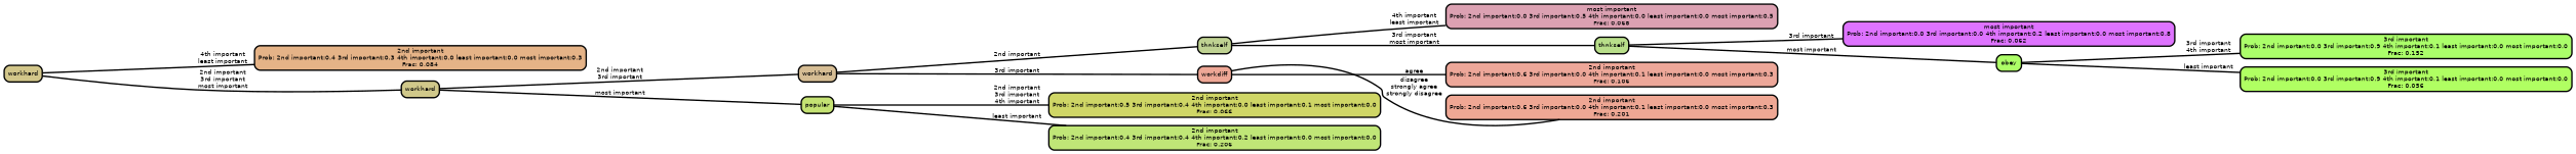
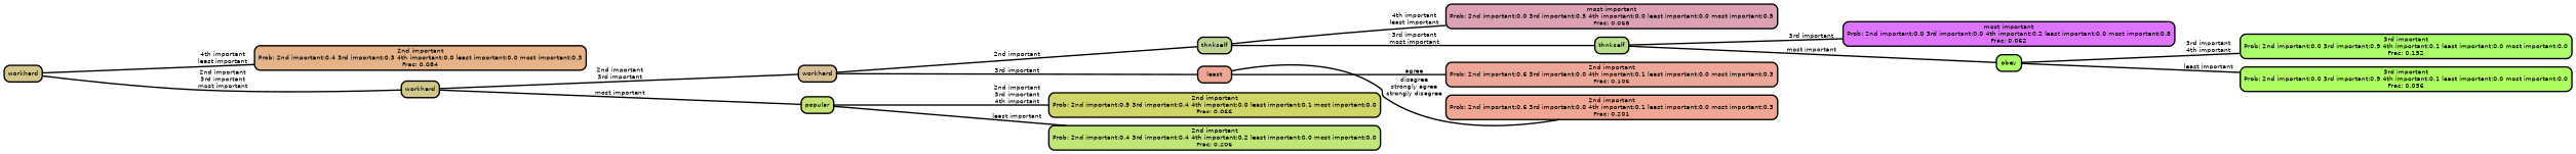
  graph {
    ranksep="0 equally"
    splines=straight
    rankdir=LR
    node [color=black fontcolor=black fontname=helvetica penwidth=3 shape=box style="filled, rounded"]
    edge [color=black fontname=helvetica penwidth=3]
    n1 [fillcolor="#e5b387" label="2nd important\nProb: 2nd important:0.4 3rd important:0.3 4th important:0.0 least important:0.0 most important:0.3\nFrac: 0.084"]
    n2 [fillcolor="#d2c68a" label=workhard]
    n3 [fillcolor="#d0c88a" label=workhard]
    n4 [fillcolor="#dca1b2" label="most important\nProb: 2nd important:0.0 3rd important:0.5 4th important:0.0 least important:0.0 most important:0.5\nFrac: 0.068"]
    n5 [fillcolor="#bfd292" label=thnkself]
    n6 [fillcolor="#b8de8a" label=thnkself]
    n7 [fillcolor="#de73ff" label="most important\nProb: 2nd important:0.0 3rd important:0.0 4th important:0.2 least important:0.0 most important:0.8\nFrac: 0.062"]
    n8 [fillcolor="#adfe67" label=obey]
    n9 [fillcolor="#abfe6a" label="3rd important\nProb: 2nd important:0.0 3rd important:0.9 4th important:0.1 least important:0.0 most important:0.0\nFrac: 0.152"]
    n10 [fillcolor="#b0ff62" label="3rd important\nProb: 2nd important:0.0 3rd important:0.9 4th important:0.1 least important:0.0 most important:0.0\nFrac: 0.056"]
    n11 [fillcolor="#d6bd94" label=workhard]
-   n12 [fillcolor="#eea796" label=workdiff]
+   n12 [fillcolor="#eea796" label=least]
    n13 [fillcolor="#eda799" label="2nd important\nProb: 2nd important:0.6 3rd important:0.0 4th important:0.1 least important:0.0 most important:0.3\nFrac: 0.106"]
    n14 [fillcolor="#efa794" label="2nd important\nProb: 2nd important:0.6 3rd important:0.0 4th important:0.1 least important:0.0 most important:0.3\nFrac: 0.201"]
    n15 [fillcolor="#c4e273" label=popular]
    n16 [fillcolor="#cfd666" label="2nd important\nProb: 2nd important:0.5 3rd important:0.4 4th important:0.0 least important:0.1 most important:0.0\nFrac: 0.066"]
    n17 [fillcolor="#c0e677" label="2nd important\nProb: 2nd important:0.4 3rd important:0.4 4th important:0.2 least important:0.0 most important:0.0\nFrac: 0.206"]
    subgraph sub_1 {
      rank=same
    }
    n2 -- n1 [label=" 4th important\n least important"]
    n2 -- n3 [label=" 2nd important\n 3rd important\n most important"]
    n3 -- n11 [label=" 2nd important\n 3rd important"]
    n3 -- n15 [label=" most important"]
    n5 -- n4 [label=" 4th important\n least important"]
    n5 -- n6 [label=" 3rd important\n most important"]
    n6 -- n7 [label=" 3rd important"]
    n6 -- n8 [label=" most important"]
    n8 -- n9 [label=" 3rd important\n 4th important"]
    n8 -- n10 [label=" least important"]
    n11 -- n5 [label=" 2nd important"]
    n11 -- n12 [label=" 3rd important"]
    n12 -- n13 [label=" agree"]
    n12 -- n14 [label=" disagree\n strongly agree\n strongly disagree"]
    n15 -- n16 [label=" 2nd important\n 3rd important\n 4th important"]
    n15 -- n17 [label=" least important"]
  }
